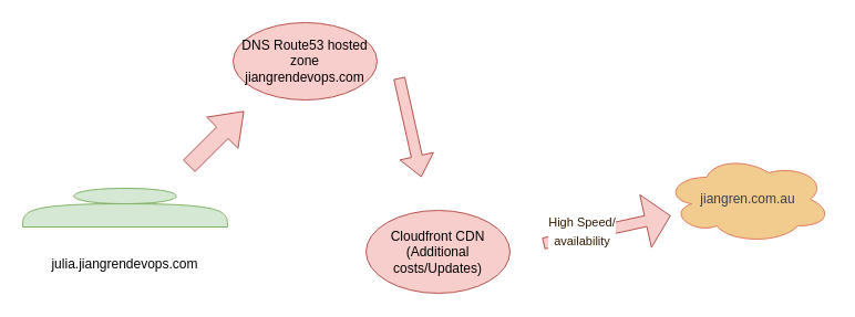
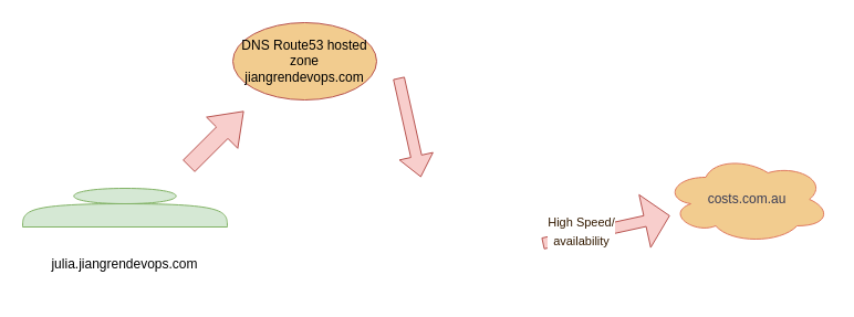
  <mxCell id="0" />
  <mxCell id="1" parent="0" />
- <mxCell id="2" value="jiangren.com.au" style="ellipse;shape=cloud;whiteSpace=wrap;html=1;labelBackgroundColor=none;rounded=0;fillColor=#F2CC8F;strokeColor=#E07A5F;fontColor=#393C56;" vertex="1" parent="1"><mxGeometry x="600" y="140" width="150" height="80" as="geometry" /></mxCell>
- <mxCell id="3" value="Cloudfront CDN&lt;br&gt;(Additional costs/Updates)" style="ellipse;whiteSpace=wrap;html=1;fillColor=#f8cecc;strokeColor=#b85450;direction=south;" vertex="1" parent="1"><mxGeometry x="330" y="190" width="130" height="75" as="geometry" /></mxCell>
+ <mxCell id="2" value="costs.com.au" style="ellipse;shape=cloud;whiteSpace=wrap;html=1;labelBackgroundColor=none;rounded=0;fillColor=#F2CC8F;strokeColor=#E07A5F;fontColor=#393C56;" vertex="1" parent="1"><mxGeometry x="600" y="140" width="150" height="80" as="geometry" /></mxCell>
  <mxCell id="4" value="&lt;p style=&quot;line-height: 0%;&quot;&gt;&lt;font color=&quot;#331a00&quot;&gt;High Speed/&lt;/font&gt;&lt;/p&gt;&lt;font color=&quot;#331a00&quot;&gt;availability&lt;/font&gt;" style="shape=flexArrow;endArrow=classic;html=1;rounded=0;fillColor=#f8cecc;strokeColor=#b85450;endWidth=37.895;endSize=7.263;exitX=0;exitY=0;exitDx=0;exitDy=0;" edge="1" parent="1" target="2"><mxGeometry x="-0.374" y="5" width="50" height="50" relative="1" as="geometry"><mxPoint x="489.998" y="219.996" as="sourcePoint" /><mxPoint x="588.91" y="198.94" as="targetPoint" /><mxPoint as="offset" /></mxGeometry></mxCell>
- <mxCell id="5" value="DNS Route53 hosted zone&lt;br&gt;jiangrendevops.com" style="ellipse;whiteSpace=wrap;html=1;fillColor=#f8cecc;strokeColor=#b85450;" vertex="1" parent="1"><mxGeometry x="210" y="20" width="130" height="70" as="geometry" /></mxCell>
+ <mxCell id="5" value="DNS Route53 hosted zone&lt;br&gt;jiangrendevops.com" style="ellipse;whiteSpace=wrap;html=1;fillColor=#f2cc8f;strokeColor=#b85450;" vertex="1" parent="1"><mxGeometry x="210" y="20" width="130" height="70" as="geometry" /></mxCell>
  <mxCell id="6" value="&lt;br&gt;&lt;br&gt;&lt;br&gt;&lt;br&gt;&lt;br&gt;&lt;br&gt;&lt;br&gt;julia.jiangrendevops.com" style="shape=actor;whiteSpace=wrap;html=1;fillColor=#d5e8d4;strokeColor=#82b366;" vertex="1" parent="1"><mxGeometry x="20" y="170" width="185" height="35" as="geometry" /></mxCell>
  <mxCell id="7" value="" style="shape=flexArrow;endArrow=classic;html=1;rounded=0;endWidth=24.211;endSize=8.789;width=14.737;fillColor=#f8cecc;strokeColor=#b85450;" edge="1" parent="1"><mxGeometry width="50" height="50" relative="1" as="geometry"><mxPoint x="170" y="150" as="sourcePoint" /><mxPoint x="220" y="100" as="targetPoint" /></mxGeometry></mxCell>
  <mxCell id="8" value="" style="shape=flexArrow;endArrow=classic;html=1;rounded=0;fillColor=#f8cecc;strokeColor=#b85450;" edge="1" parent="1"><mxGeometry width="50" height="50" relative="1" as="geometry"><mxPoint x="360" y="70" as="sourcePoint" /><mxPoint x="380" y="160" as="targetPoint" /></mxGeometry></mxCell>
